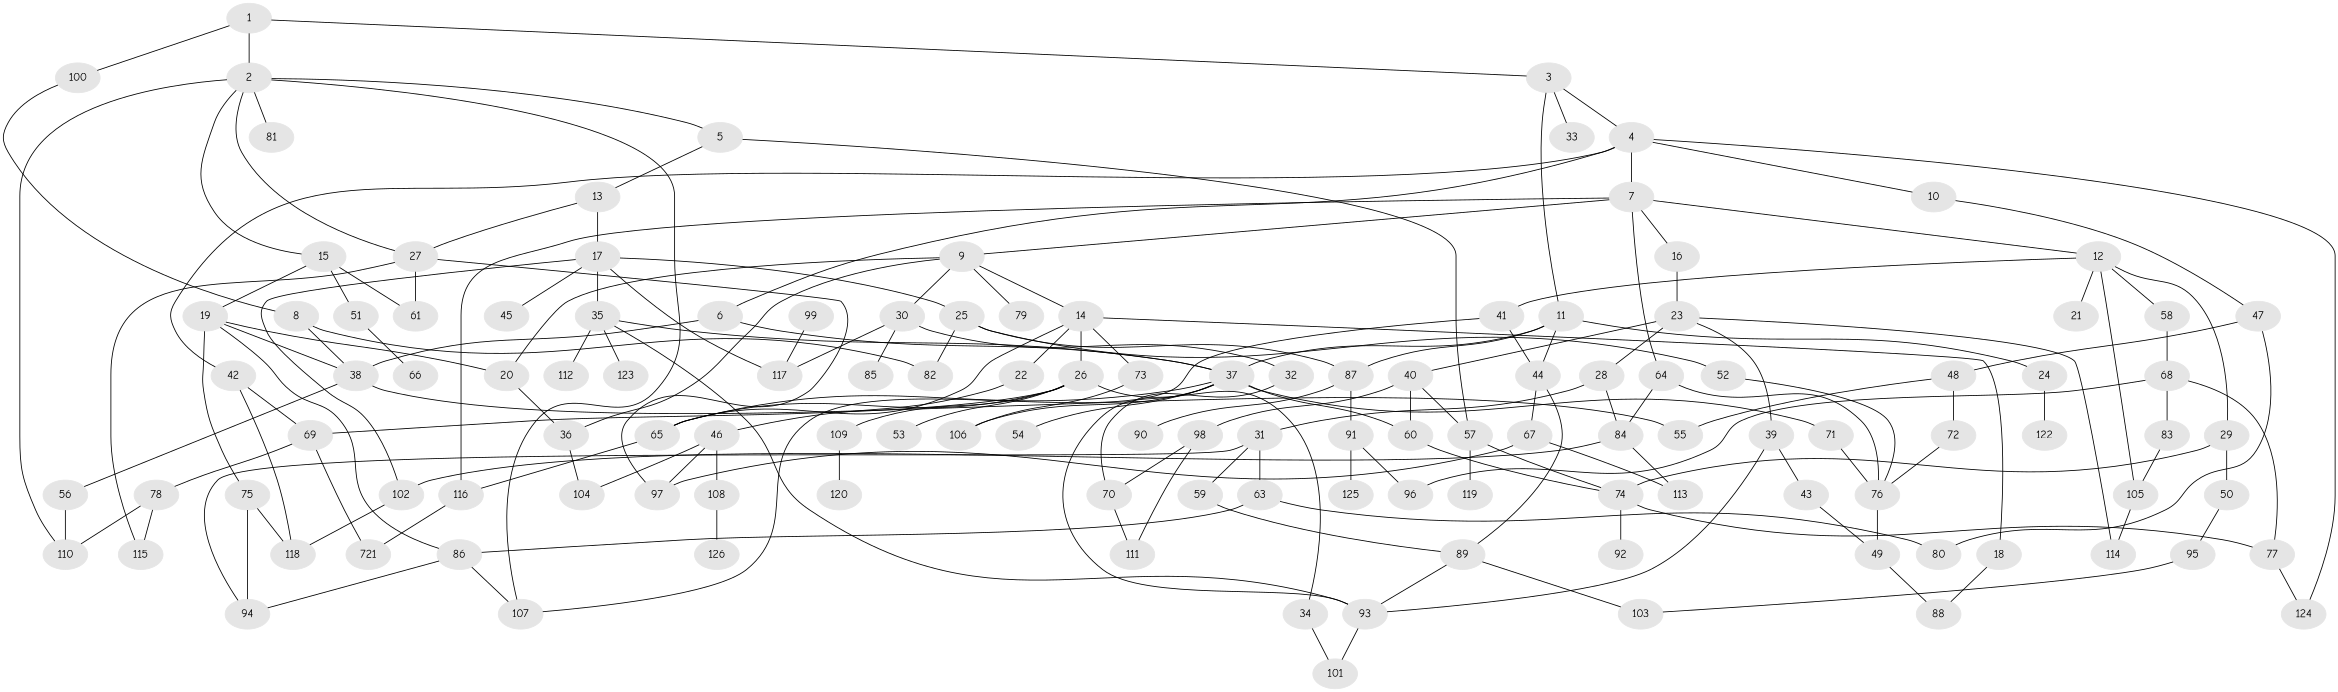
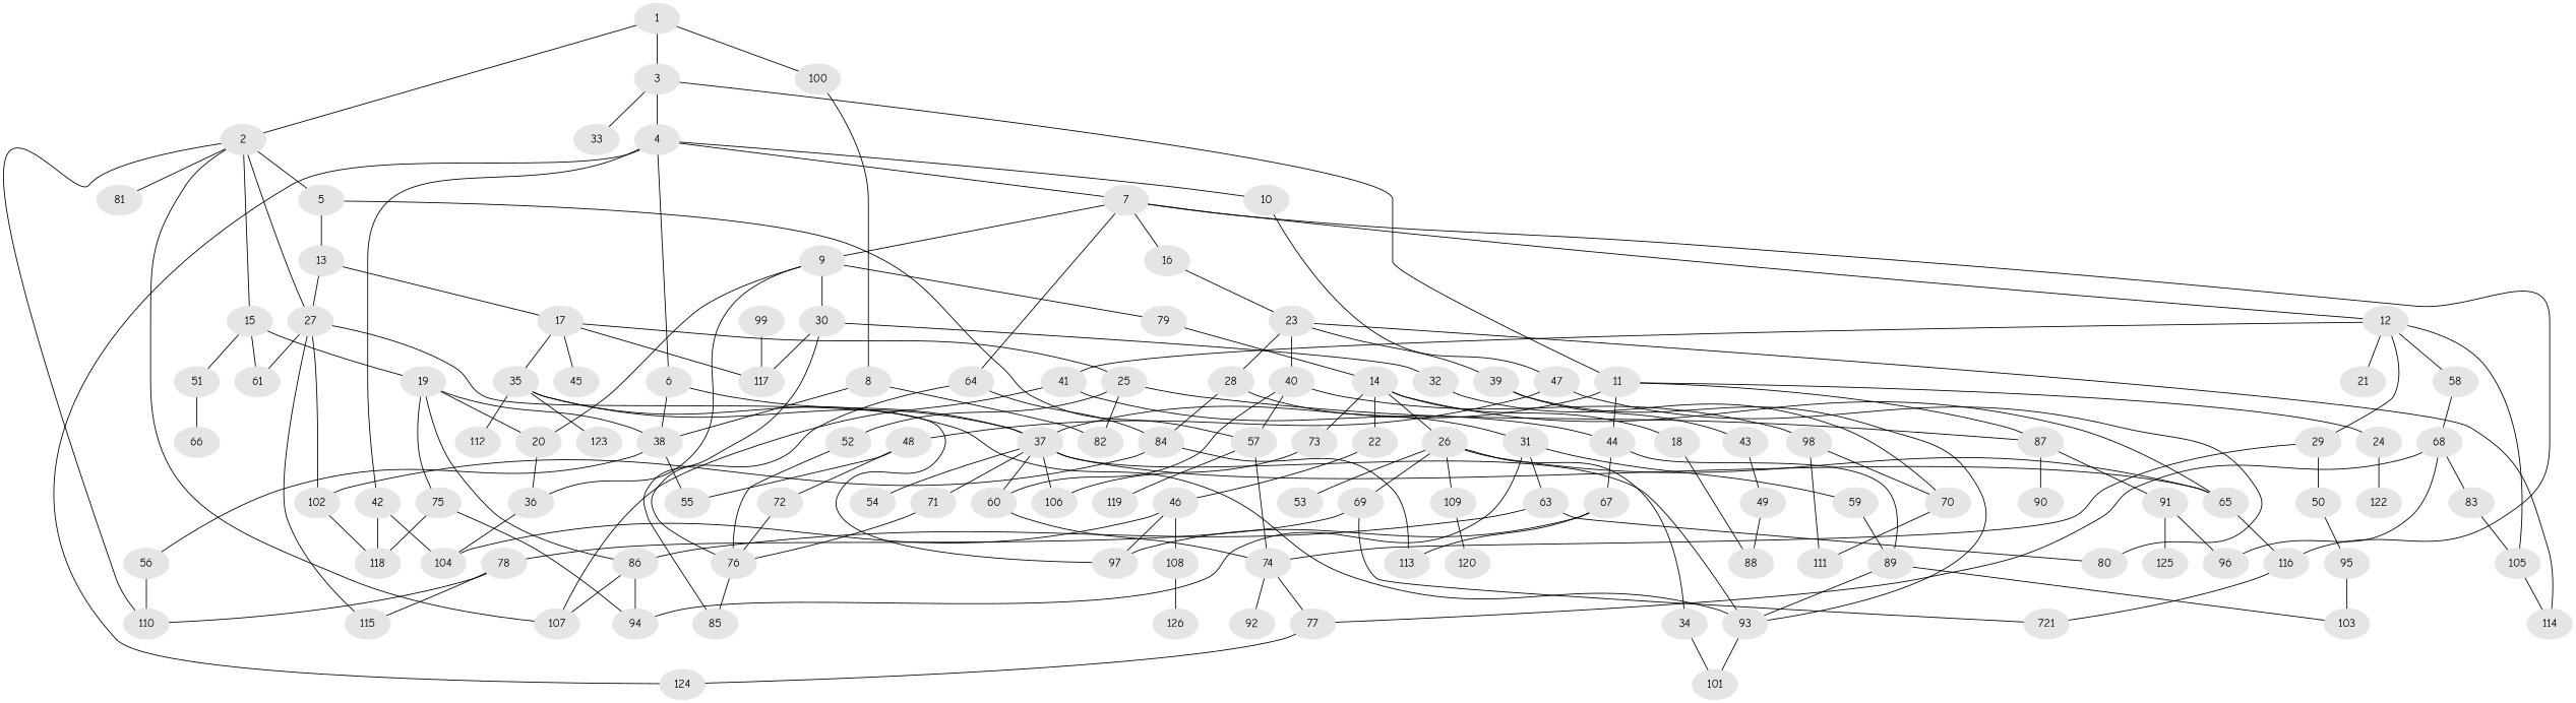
  graph {
    fontname="Comic Neue"
    node [color=gray90 fontname="Comic Neue" style=filled]
    edge [fontname="Comic Neue"]
    1
    2
    3
    100
    5
    15
    27
    81
    107
    110
    4
    11
    33
    8
    13
    57
    19
    51
    61
    97
    115
    6
    7
    10
    42
    124
    38
    82
    37
    24
    44
    87
    9
    12
    16
    64
    116
    47
    69
    118
    17
    74
    119
    65
    93
    54
    60
    71
    106
    55
    56
    14
    20
    30
    36
    79
    21
    29
    41
    58
    105
    23
    84
    76
    n65 [label=721]
    18
    22
    26
    73
    117
    32
    85
    104
    48
    80
    122
    67
    89
    90
    91
    50
    68
    114
    25
    35
    45
    102
    88
    46
    34
    53
    109
    75
    86
    66
    28
    39
    40
    52
    112
    123
    94
    108
    31
    43
    98
    101
    78
    120
    59
    63
    113
    95
    77
    92
    70
    111
    49
    103
    126
    72
    83
    96
    99
    125
    1 -- 2
    1 -- 3
    1 -- 100
    2 -- 5
    2 -- 15
    2 -- 27
    2 -- 81
    2 -- 107
    2 -- 110
    3 -- 4
    3 -- 11
    3 -- 33
    100 -- 8
    5 -- 13
    5 -- 57
    15 -- 19
    15 -- 51
    15 -- 61
    27 -- 61
    27 -- 97
    27 -- 115
    4 -- 6
    4 -- 7
    4 -- 10
    4 -- 42
    4 -- 124
    11 -- 37
    11 -- 24
    11 -- 44
    11 -- 87
    8 -- 38
    8 -- 82
    13 -- 27
    13 -- 17
    57 -- 74
    57 -- 119
    19 -- 38
    19 -- 20
    19 -- 75
    19 -- 86
    51 -- 66
    6 -- 38
    6 -- 37
    7 -- 9
    7 -- 12
    7 -- 16
    7 -- 64
    7 -- 116
    10 -- 47
-   42 -- 69
+   42 -- 104
    42 -- 118
    38 -- 55
    38 -- 56
    37 -- 65
    37 -- 93
    37 -- 54
    37 -- 60
    37 -- 71
    37 -- 106
    24 -- 122
    44 -- 67
    44 -- 89
    87 -- 90
    87 -- 91
-   9 -- 14
+   79 -- 14
    9 -- 20
    9 -- 30
    9 -- 36
    9 -- 79
    12 -- 21
    12 -- 29
    12 -- 41
    12 -- 58
    12 -- 105
    16 -- 23
    64 -- 84
    64 -- 76
    116 -- n65
    47 -- 48
    47 -- 80
    69 -- n65
    69 -- 78
    17 -- 117
    17 -- 25
    17 -- 35
    17 -- 45
-   17 -- 102
+   27 -- 102
    74 -- 77
    74 -- 92
    65 -- 116
    93 -- 101
    60 -- 74
    71 -- 76
    56 -- 110
    14 -- 65
    14 -- 18
    14 -- 22
    14 -- 26
    14 -- 73
    20 -- 36
    30 -- 117
    30 -- 32
    30 -- 85
    36 -- 104
    29 -- 74
    29 -- 50
    41 -- 107
    41 -- 44
    58 -- 68
    105 -- 114
    23 -- 114
    23 -- 28
    23 -- 39
    23 -- 40
    84 -- 102
    84 -- 113
-   76 -- 49
+   76 -- 85
    18 -- 88
    22 -- 46
    26 -- 69
    26 -- 65
    26 -- 34
    26 -- 53
    26 -- 109
    73 -- 106
    32 -- 70
    48 -- 55
    48 -- 72
    67 -- 97
    67 -- 113
    89 -- 93
    89 -- 103
    91 -- 96
    91 -- 125
    50 -- 95
    68 -- 77
    68 -- 83
    68 -- 96
    25 -- 82
    25 -- 87
    25 -- 52
    35 -- 37
    35 -- 93
    35 -- 112
    35 -- 123
    102 -- 118
    46 -- 97
    46 -- 104
    46 -- 108
    34 -- 101
    109 -- 120
    75 -- 118
    75 -- 94
    86 -- 107
    86 -- 94
    28 -- 84
    28 -- 31
    39 -- 93
    39 -- 43
    40 -- 57
    40 -- 60
    40 -- 98
    52 -- 76
    108 -- 126
    31 -- 94
    31 -- 59
    31 -- 63
    43 -- 49
    98 -- 70
    98 -- 111
    78 -- 110
    78 -- 115
    59 -- 89
    63 -- 80
    63 -- 86
    95 -- 103
    77 -- 124
    70 -- 111
    49 -- 88
    72 -- 76
    83 -- 105
    99 -- 117
  }
